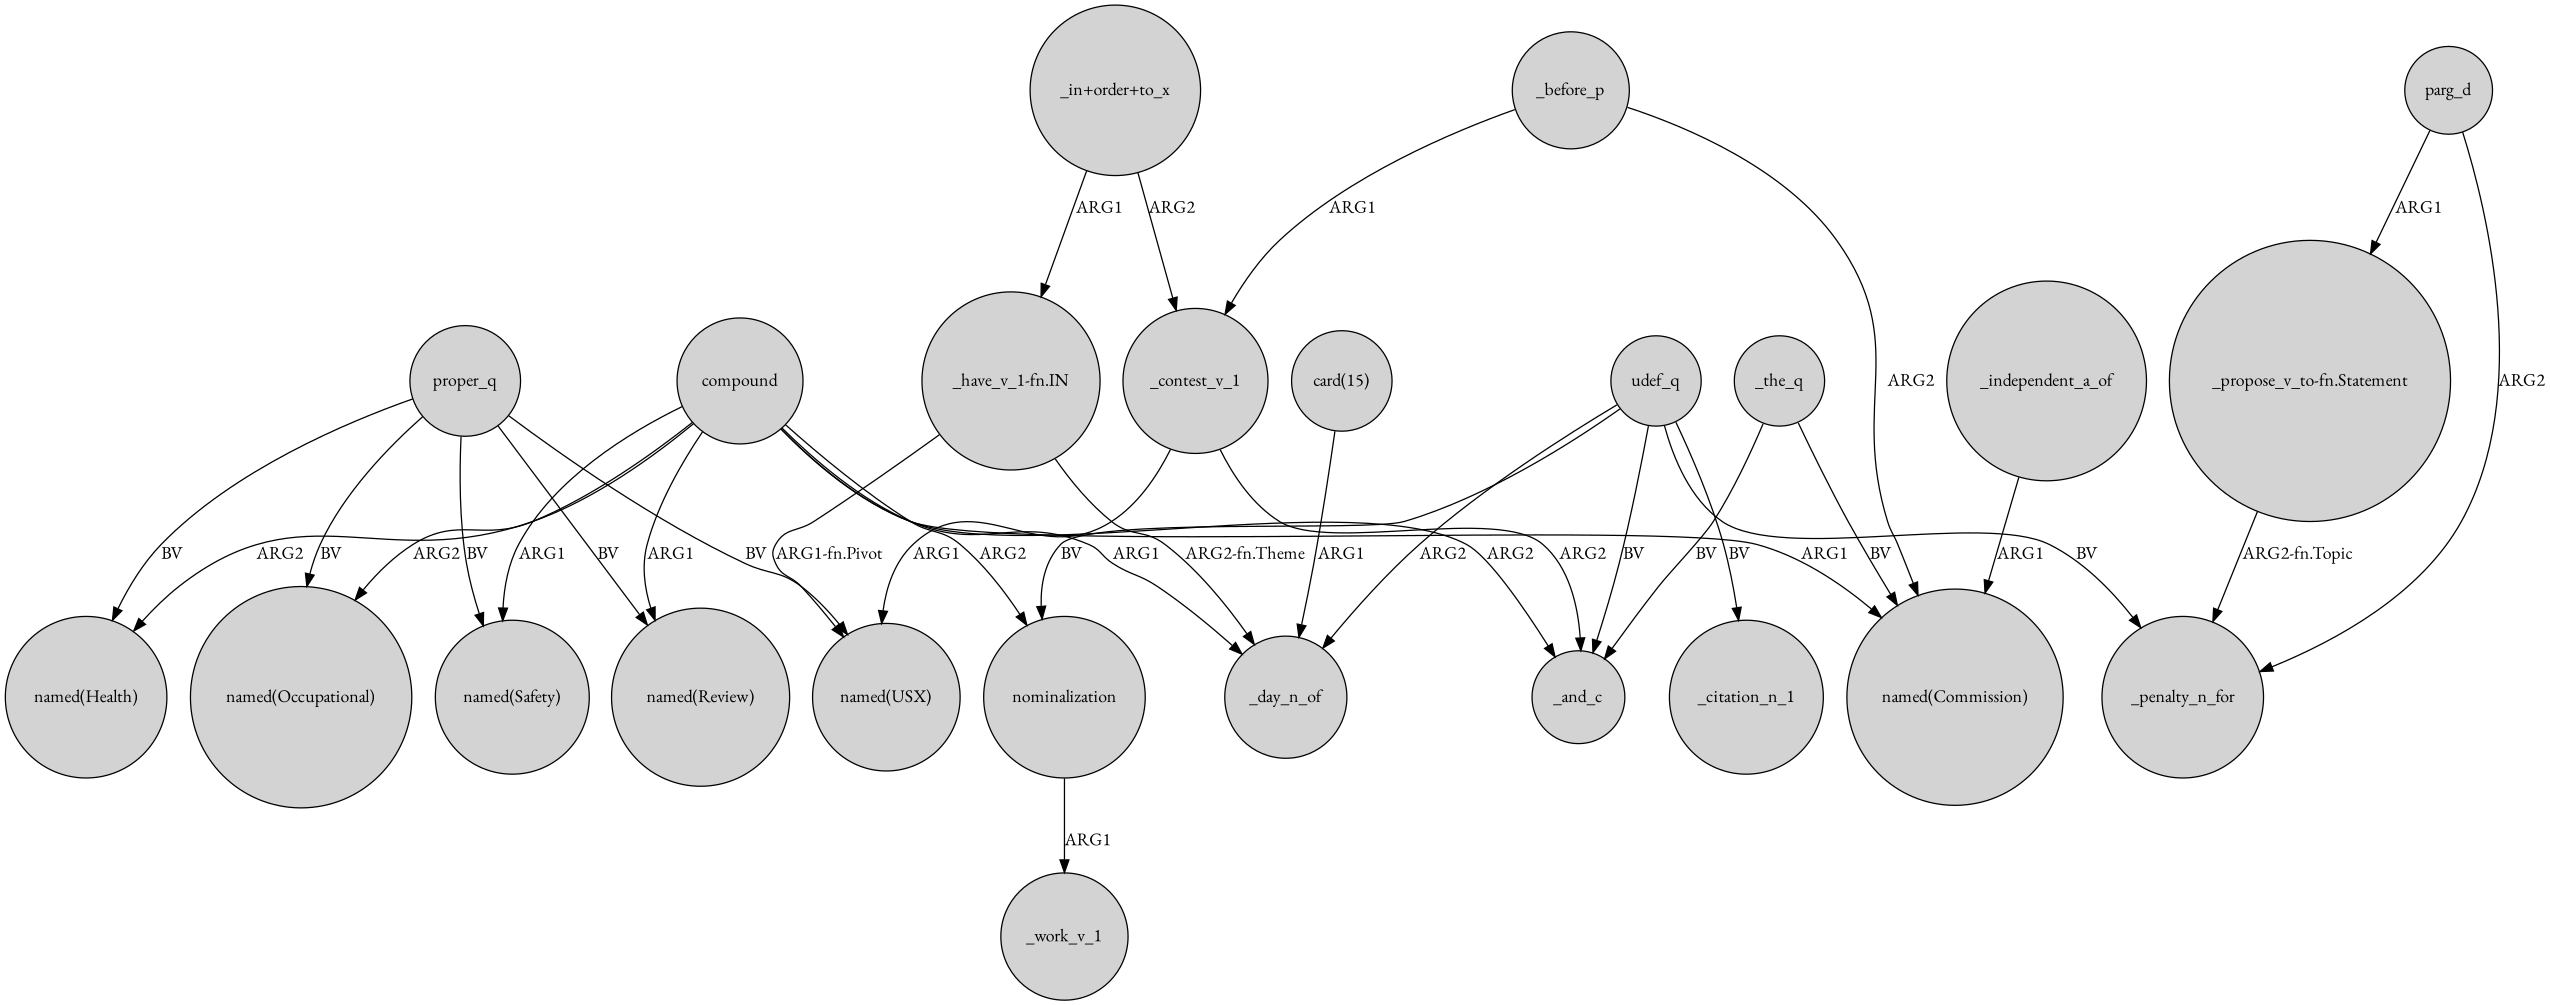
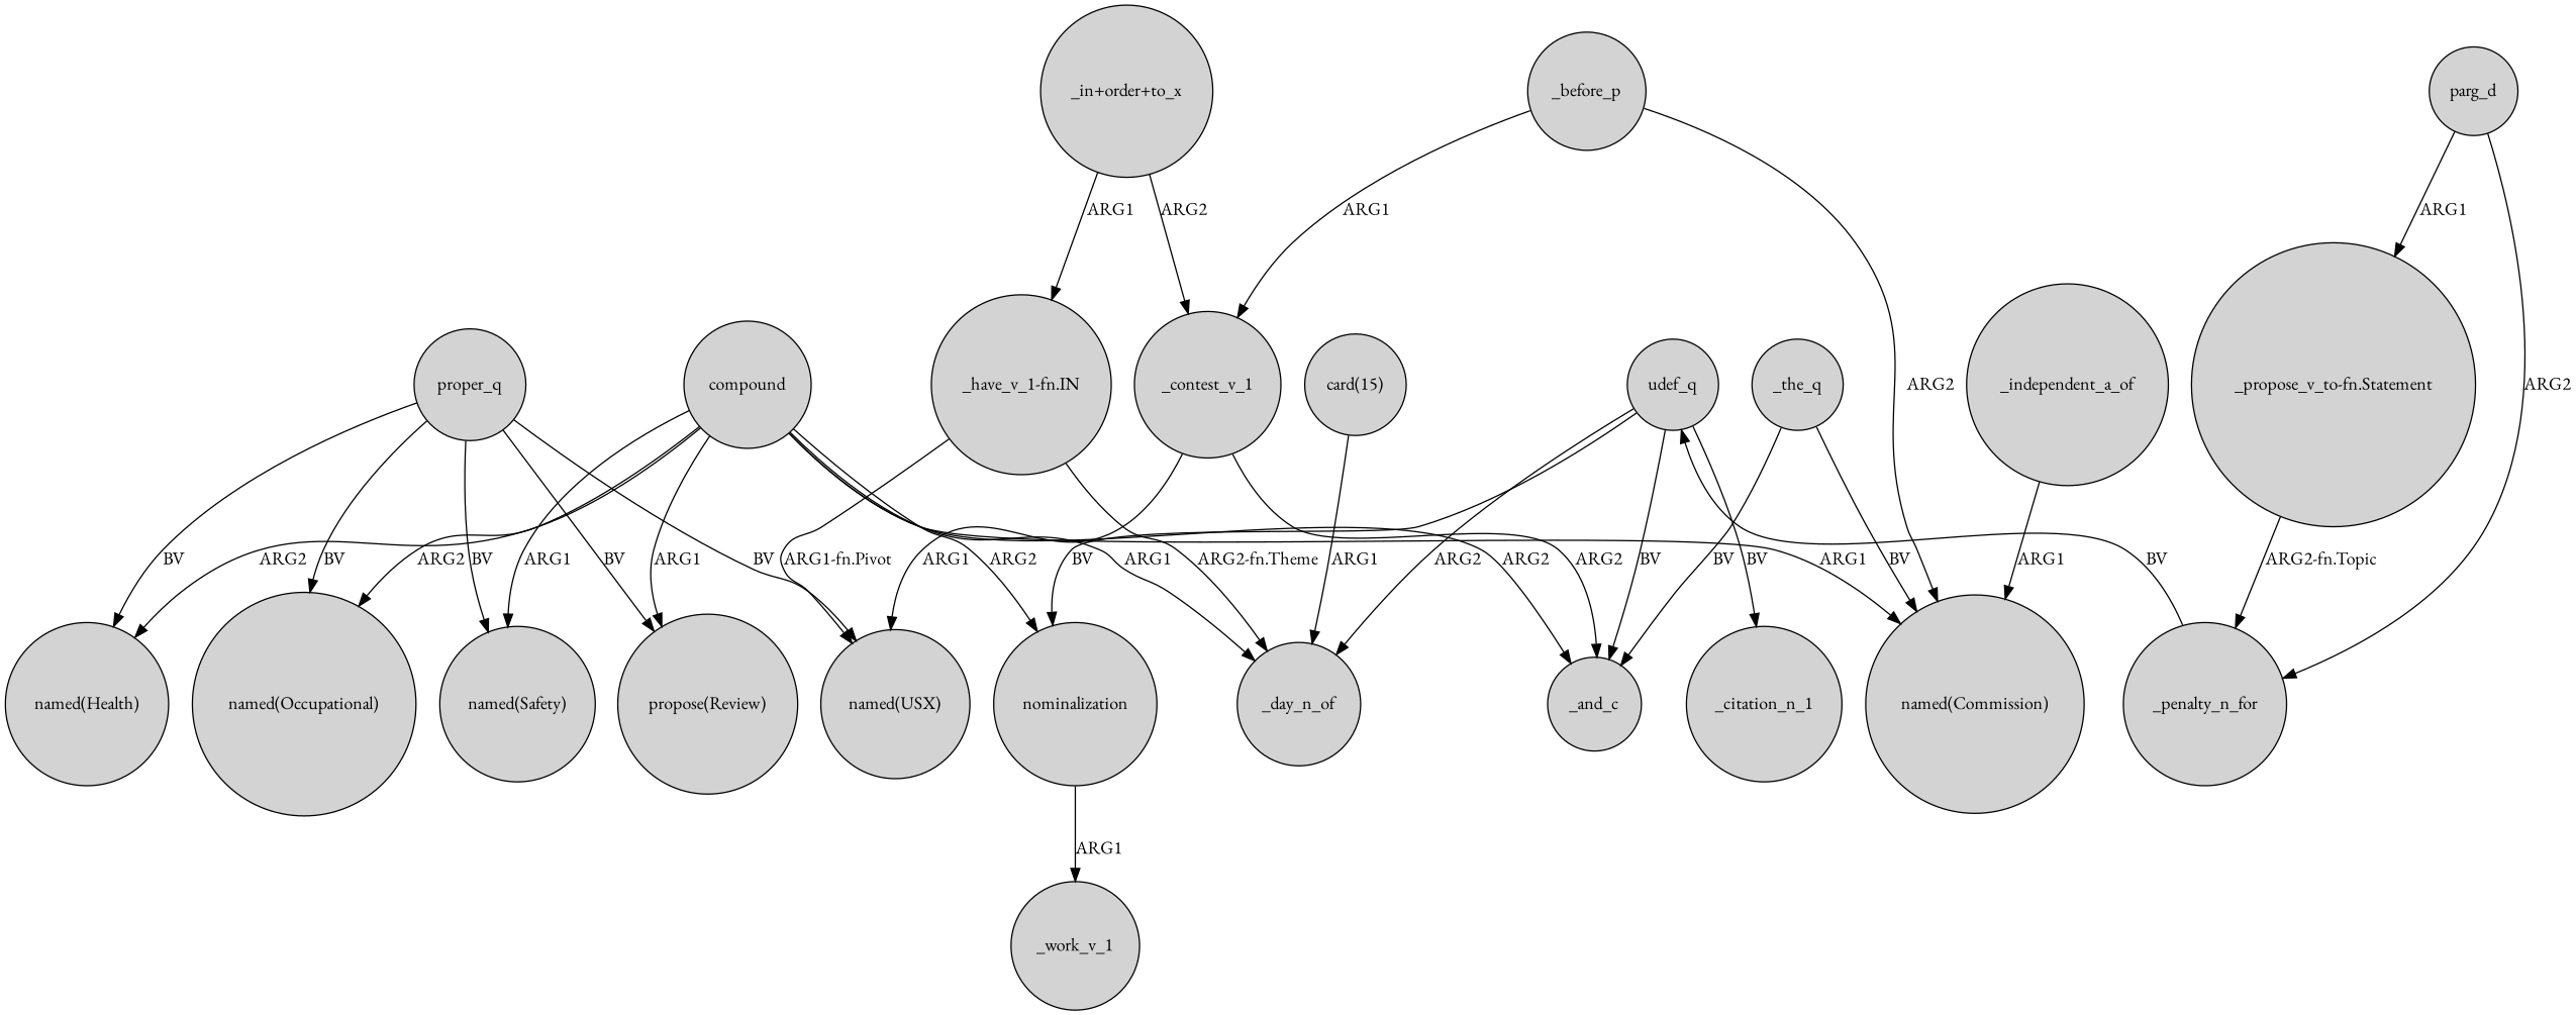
  digraph {
    fontname="EB Garamond"
    node [fontname="EB Garamond" shape=circle style=filled]
    edge [fontname="EB Garamond"]
    proper_q
-   "named(Review)"
+   "named(Review)" [label="propose(Review)"]
    "named(USX)"
    "named(Health)"
    "named(Occupational)"
    "named(Safety)"
    "_have_v_1-fn.IN"
    _day_n_of
    _the_q
    _and_c
    "named(Commission)"
    nominalization
    _work_v_1
    compound
    parg_d
    _penalty_n_for
    "_propose_v_to-fn.Statement"
    udef_q
    _citation_n_1
    _before_p
    _contest_v_1
    "card(15)"
    "_in+order+to_x"
    _independent_a_of
    proper_q -> "named(Review)" [label=BV]
    proper_q -> "named(USX)" [label=BV]
    proper_q -> "named(Health)" [label=BV]
    proper_q -> "named(Occupational)" [label=BV]
    proper_q -> "named(Safety)" [label=BV]
    "_have_v_1-fn.IN" -> "named(USX)" [label="ARG1-fn.Pivot"]
    "_have_v_1-fn.IN" -> _day_n_of [label="ARG2-fn.Theme"]
    _the_q -> _and_c [label=BV]
    _the_q -> "named(Commission)" [label=BV]
    nominalization -> _work_v_1 [label=ARG1]
    compound -> "named(Review)" [label=ARG1]
    compound -> "named(Health)" [label=ARG2]
    compound -> "named(Occupational)" [label=ARG2]
    compound -> "named(Safety)" [label=ARG1]
    compound -> _day_n_of [label=ARG1]
    compound -> _and_c [label=ARG2]
    compound -> "named(Commission)" [label=ARG1]
    compound -> nominalization [label=ARG2]
    parg_d -> _penalty_n_for [label=ARG2]
    parg_d -> "_propose_v_to-fn.Statement" [label=ARG1]
    "_propose_v_to-fn.Statement" -> _penalty_n_for [label="ARG2-fn.Topic"]
    udef_q -> _day_n_of [label=ARG2]
    udef_q -> _and_c [label=BV]
    udef_q -> nominalization [label=BV]
-   udef_q -> _penalty_n_for [label=BV]
+   _penalty_n_for -> udef_q [label=BV]
    udef_q -> _citation_n_1 [label=BV]
    _before_p -> "named(Commission)" [label=ARG2]
    _before_p -> _contest_v_1 [label=ARG1]
    _contest_v_1 -> "named(USX)" [label=ARG1]
    _contest_v_1 -> _and_c [label=ARG2]
    "card(15)" -> _day_n_of [label=ARG1]
    "_in+order+to_x" -> "_have_v_1-fn.IN" [label=ARG1]
    "_in+order+to_x" -> _contest_v_1 [label=ARG2]
    _independent_a_of -> "named(Commission)" [label=ARG1]
  }
